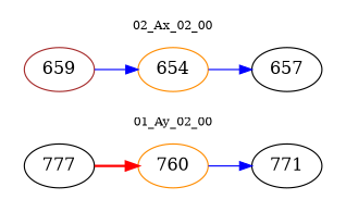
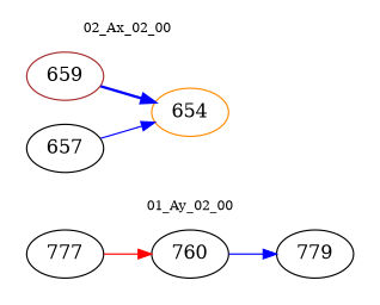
  digraph {
    rankdir=LR
    node [color=black]
    edge [color=blue style=bold]
    n1 [label=777]
-   n2 [color=darkorange label=760]
-   n3 [label=771]
+   n2 [label=760]
+   n3 [label=779]
    n4 [color=brown label=659]
    n5 [color=darkorange label=654]
    n6 [label=657]
    subgraph cluster_1 {
      color=white
      fontsize=10
      label="01_Ay_02_00"
      n1
      n2
      n3
    }
    subgraph cluster_2 {
      color=white
      fontsize=10
      label="02_Ax_02_00"
      n4
      n5
      n6
    }
-   n1 -> n2 [color=red]
+   n1 -> n2 [color=red style=solid]
    n2 -> n3 [style=solid]
-   n4 -> n5 [style=solid]
-   n5 -> n6 [style=solid]
+   n4 -> n5
+   n6 -> n5 [style=solid]
  }
